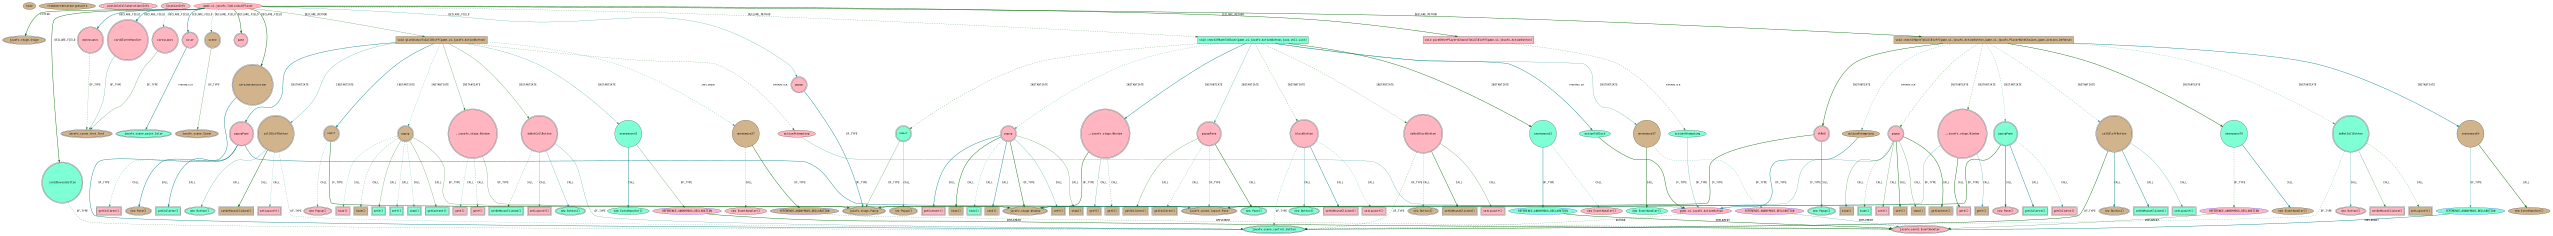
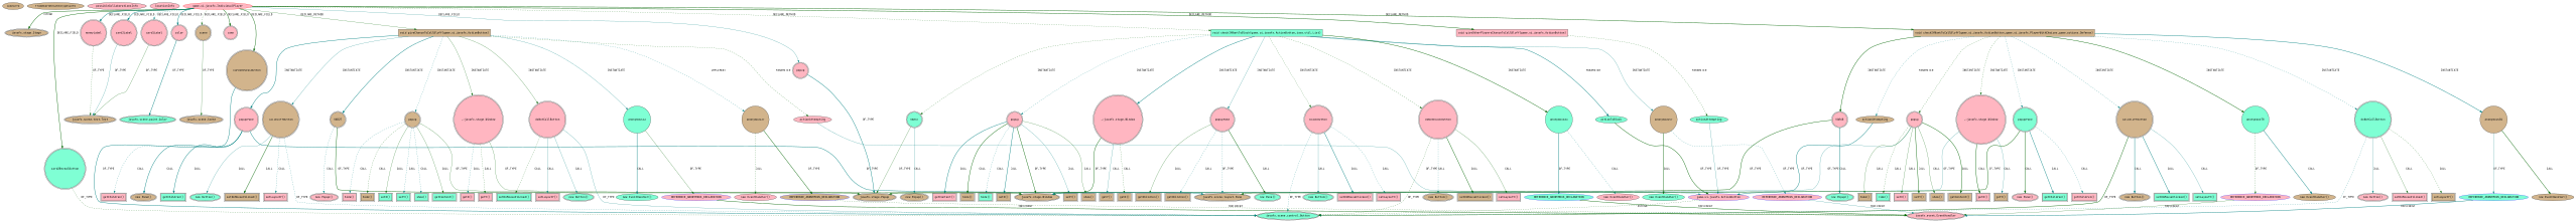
  digraph {
    fontname="JetBrains Mono"
    node [fillcolor=lightpink fontname="JetBrains Mono" style=filled isFrameworkType=true vertexType=INSIDE_CALL peripheries=2 shape=box]
    edge [color=teal fontname="JetBrains Mono" style=bold]
-   baseInfo [category=extension_graph fillcolor=tan graphId=596 isAnonymous=false possibleRelation=true label=hide isFrameworkType="" vertexType="" peripheries="" shape=""]
+   baseInfo [category=extension_graph fillcolor=tan graphId=596 isAnonymous=false possibleRelation=true isFrameworkType="" vertexType="" peripheries="" shape=""]
    frameworkRelatedTypesInfo [0="javafx.stage.Stage" fillcolor=tan isFrameworkType="" vertexType="" peripheries="" shape=""]
    possibleCollaborationsInfo [0="596~CLIENT_METHOD_DECLARATION-PARAMETER_DECLARATION-CLIENT_METHOD_DECLARATION-PARAMETER_DECLARATION-CLIENT_METHOD_DECLARATION-PARAMETER_DECLARATION-CLIENT_METHOD_DECLARATION-PARAMETER_DECLARATION-~javafx.stage.Stage ~javafx.scene.control.Button ~false~false" 1="596~CLIENT_METHOD_DECLARATION-INSTANTIATION-~javafx.stage.Stage ~javafx.event.EventHandler ~false~true" isFrameworkType="" vertexType="" peripheries="" shape=""]
    locationInfo [contextSignature=IndividualPlayer filePath="/JCake-CoupGameProgram/CoupGameProgram-master/src/game/ui/javafx/IndividualPlayer.java" graphId=596 projectName="JCake-CoupGameProgram" isFrameworkType="" vertexType="" peripheries="" shape=""]
    n5 [color=red isFrameworkType=false label="game.ui.javafx.IndividualPlayer" vertexType=ROOT_CLIENT_CLASS_DECLARATION peripheries="" shape=""]
    n6 [fillcolor=tan label="javafx.stage.Stage" vertexType=FRAMEWORK_CLASS_TYPE shape=""]
    n7 [label=card1Label shape=circle vertexType=FIELD_DECLARATION]
    n8 [fillcolor=tan label=card1RevealButton shape=circle vertexType=FIELD_DECLARATION]
-   n9 [label=card2EventHandler shape=circle vertexType=FIELD_DECLARATION]
+   n9 [label=card2Label shape=circle vertexType=FIELD_DECLARATION]
    n10 [fillcolor=aquamarine label=card2RevealButton shape=circle vertexType=FIELD_DECLARATION]
    n11 [label=color shape=circle vertexType=FIELD_DECLARATION]
    n12 [label=moneyLabel shape=circle vertexType=FIELD_DECLARATION]
    n13 [label=pane shape=circle vertexType=FIELD_DECLARATION]
    n14 [label=popup shape=circle vertexType=FIELD_DECLARATION]
    n15 [fillcolor=tan label=scene shape=circle vertexType=FIELD_DECLARATION]
    n16 [isFrameworkType=false label="void giveOtherPlayersChanceToCallBluff(game.ui.javafx.ActionButton)" vertexType=CLIENT_METHOD_DECLARATION peripheries=""]
    n17 [fillcolor=tan isFrameworkType=false label="void giveChanceToCallBluff(game.ui.javafx.ActionButton)" vertexType=CLIENT_METHOD_DECLARATION peripheries=""]
    n18 [fillcolor=aquamarine isFrameworkType=false label="void checkIfWantToBlock(game.ui.javafx.ActionButton,java.util.List)" vertexType=CLIENT_METHOD_DECLARATION peripheries=""]
    n19 [fillcolor=tan isFrameworkType=false label="void checkIfWantToCallBluff(game.ui.javafx.ActionButton,game.ui.javafx.PlayerWithChoices,game.actions.Defense)" vertexType=CLIENT_METHOD_DECLARATION peripheries=""]
    n20 [fillcolor=tan label="javafx.scene.text.Text" vertexType=FRAMEWORK_CLASS_TYPE shape=""]
    n21 [fillcolor=aquamarine label="javafx.scene.control.Button" vertexType=FRAMEWORK_CLASS_TYPE shape=""]
    n22 [fillcolor=aquamarine label="javafx.scene.paint.Color" vertexType=FRAMEWORK_CLASS_TYPE shape=""]
    n23 [fillcolor=tan label="javafx.stage.Popup" vertexType=FRAMEWORK_CLASS_TYPE shape=""]
    n24 [fillcolor=tan label="javafx.scene.Scene" vertexType=FRAMEWORK_CLASS_TYPE shape=""]
    n25 [fillcolor=aquamarine isFrameworkType=false label=actionAttempting vertexType=PARAMETER_DECLARATION peripheries="" shape=""]
    n26 [isFrameworkType=false label=actionAttempting vertexType=PARAMETER_DECLARATION peripheries="" shape=""]
    n27 [fillcolor=tan label=VAR27 shape=circle vertexType=VARIABLE_EXPRESION]
    n28 [fillcolor=tan label=popup shape=circle vertexType=VARIABLE_EXPRESION]
    n29 [label="_:javafx.stage.Window" shape=circle vertexType=VARIABLE_EXPRESION]
    n30 [label=popupPane shape=circle vertexType=VARIABLE_EXPRESION]
    n31 [fillcolor=tan label=callBluffButton shape=circle vertexType=VARIABLE_EXPRESION]
    n32 [fillcolor=tan isFrameworkType=false label=anonymous37 shape=circle vertexType=VARIABLE_EXPRESION peripheries=""]
    n33 [label=doNotCallButton shape=circle vertexType=VARIABLE_EXPRESION]
    n34 [fillcolor=aquamarine isFrameworkType=false label=anonymous43 shape=circle vertexType=VARIABLE_EXPRESION peripheries=""]
    n35 [fillcolor=aquamarine isFrameworkType=false label=actionToBlock vertexType=PARAMETER_DECLARATION peripheries="" shape=""]
    n36 [fillcolor=aquamarine label=VAR47 shape=circle vertexType=VARIABLE_EXPRESION]
    n37 [label=popup shape=circle vertexType=VARIABLE_EXPRESION]
    n38 [label="_:javafx.stage.Window" shape=circle vertexType=VARIABLE_EXPRESION]
    n39 [label=popupPane shape=circle vertexType=VARIABLE_EXPRESION]
    n40 [label=blockButton shape=circle vertexType=VARIABLE_EXPRESION]
    n41 [fillcolor=tan isFrameworkType=false label=anonymous57 shape=circle vertexType=VARIABLE_EXPRESION peripheries=""]
    n42 [label=doNotBlockButton shape=circle vertexType=VARIABLE_EXPRESION]
    n43 [fillcolor=aquamarine isFrameworkType=false label=anonymous63 shape=circle vertexType=VARIABLE_EXPRESION peripheries=""]
    n44 [fillcolor=tan isFrameworkType=false label=actionAttempting vertexType=PARAMETER_DECLARATION peripheries="" shape=""]
    n45 [label=VAR68 shape=circle vertexType=VARIABLE_EXPRESION]
    n46 [label=popup shape=circle vertexType=VARIABLE_EXPRESION]
    n47 [label="_:javafx.stage.Window" shape=circle vertexType=VARIABLE_EXPRESION]
    n48 [fillcolor=aquamarine label=popupPane shape=circle vertexType=VARIABLE_EXPRESION]
    n49 [fillcolor=tan label=callBluffButton shape=circle vertexType=VARIABLE_EXPRESION]
    n50 [fillcolor=aquamarine isFrameworkType=false label=anonymous78 shape=circle vertexType=VARIABLE_EXPRESION peripheries=""]
    n51 [fillcolor=aquamarine label=doNotCallButton shape=circle vertexType=VARIABLE_EXPRESION]
    n52 [fillcolor=tan isFrameworkType=false label=anonymous84 shape=circle vertexType=VARIABLE_EXPRESION peripheries=""]
    n53 [fillcolor=tan label="javafx.scene.layout.Pane" vertexType=FRAMEWORK_CLASS_TYPE shape=""]
    n54 [color=blue isFrameworkType=false label="game.ui.javafx.ActionButton" vertexType=REFERENCE_CLIENT_CLASS_DECLARATION peripheries="" shape=""]
    n55 [label="new Popup()" vertexType=CONSTRUCTOR_CALL shape=""]
    n56 [fillcolor=tan label="javafx.stage.Window" vertexType=FRAMEWORK_CLASS_TYPE shape=""]
    n57 [fillcolor=aquamarine label="setX()"]
    n58 [fillcolor=aquamarine label="setY()"]
    n59 [fillcolor=aquamarine label="show()"]
    n60 [fillcolor=aquamarine label="getContent()"]
    n61 [label="hide()"]
    n62 [fillcolor=tan label="hide()"]
    n63 [label="getX()"]
    n64 [label="getY()"]
    n65 [fillcolor=tan label="new Pane()" vertexType=CONSTRUCTOR_CALL shape=""]
    n66 [fillcolor=aquamarine label="getChildren()"]
    n67 [label="getChildren()"]
    n68 [fillcolor=aquamarine label="new Button()" vertexType=CONSTRUCTOR_CALL shape=""]
    n69 [fillcolor=tan label="setOnMouseClicked()"]
    n70 [label="setLayoutY()"]
    n71 [color=blue fillcolor=tan isFrameworkType=false label=REFERENCE_ANONYMOUS_DECLARATION vertexType=REFERENCE_ANONYMOUS_DECLARATION peripheries="" shape=""]
    n72 [isFrameworkType=false label="new EventHandler()" vertexType=CONSTRUCTOR_CALL peripheries="" shape=""]
    n73 [fillcolor=aquamarine label="new Button()" vertexType=CONSTRUCTOR_CALL shape=""]
    n74 [fillcolor=aquamarine label="setOnMouseClicked()"]
    n75 [label="setLayoutY()"]
    n76 [color=blue isFrameworkType=false label=REFERENCE_ANONYMOUS_DECLARATION vertexType=REFERENCE_ANONYMOUS_DECLARATION peripheries="" shape=""]
    n77 [fillcolor=aquamarine isFrameworkType=false label="new EventHandler()" vertexType=CONSTRUCTOR_CALL peripheries="" shape=""]
    n78 [label="javafx.event.EventHandler" vertexType=FRAMEWORK_INTERFACE_TYPE shape=""]
    n79 [fillcolor=tan label="new Popup()" vertexType=CONSTRUCTOR_CALL shape=""]
    n80 [fillcolor=tan label="setX()"]
    n81 [fillcolor=tan label="setY()"]
    n82 [fillcolor=tan label="show()"]
    n83 [label="getContent()"]
    n84 [fillcolor=tan label="hide()"]
    n85 [fillcolor=aquamarine label="hide()"]
    n86 [fillcolor=tan label="getX()"]
    n87 [fillcolor=tan label="getY()"]
    n88 [fillcolor=aquamarine label="new Pane()" vertexType=CONSTRUCTOR_CALL shape=""]
    n89 [fillcolor=tan label="getChildren()"]
    n90 [fillcolor=tan label="getChildren()"]
    n91 [fillcolor=aquamarine label="new Button()" vertexType=CONSTRUCTOR_CALL shape=""]
    n92 [label="setOnMouseClicked()"]
    n93 [label="setLayoutY()"]
    n94 [color=blue isFrameworkType=false label=REFERENCE_ANONYMOUS_DECLARATION vertexType=REFERENCE_ANONYMOUS_DECLARATION peripheries="" shape=""]
    n95 [fillcolor=aquamarine isFrameworkType=false label="new EventHandler()" vertexType=CONSTRUCTOR_CALL peripheries="" shape=""]
    n96 [fillcolor=tan label="new Button()" vertexType=CONSTRUCTOR_CALL shape=""]
    n97 [fillcolor=tan label="setOnMouseClicked()"]
    n98 [label="setLayoutY()"]
    n99 [color=blue fillcolor=aquamarine isFrameworkType=false label=REFERENCE_ANONYMOUS_DECLARATION vertexType=REFERENCE_ANONYMOUS_DECLARATION peripheries="" shape=""]
    n100 [isFrameworkType=false label="new EventHandler()" vertexType=CONSTRUCTOR_CALL peripheries="" shape=""]
    n101 [fillcolor=aquamarine label="new Popup()" vertexType=CONSTRUCTOR_CALL shape=""]
    n102 [label="setX()"]
    n103 [fillcolor=tan label="setY()"]
    n104 [fillcolor=tan label="show()"]
    n105 [fillcolor=tan label="getContent()"]
    n106 [fillcolor=tan label="hide()"]
    n107 [fillcolor=aquamarine label="hide()"]
    n108 [label="getX()"]
    n109 [fillcolor=tan label="getY()"]
    n110 [label="new Pane()" vertexType=CONSTRUCTOR_CALL shape=""]
    n111 [fillcolor=aquamarine label="getChildren()"]
    n112 [label="getChildren()"]
    n113 [fillcolor=tan label="new Button()" vertexType=CONSTRUCTOR_CALL shape=""]
    n114 [fillcolor=aquamarine label="setOnMouseClicked()"]
    n115 [fillcolor=aquamarine label="setLayoutY()"]
    n116 [color=blue isFrameworkType=false label=REFERENCE_ANONYMOUS_DECLARATION vertexType=REFERENCE_ANONYMOUS_DECLARATION peripheries="" shape=""]
    n117 [fillcolor=tan isFrameworkType=false label="new EventHandler()" vertexType=CONSTRUCTOR_CALL peripheries="" shape=""]
    n118 [label="new Button()" vertexType=CONSTRUCTOR_CALL shape=""]
    n119 [label="setOnMouseClicked()"]
    n120 [fillcolor=tan label="setLayoutY()"]
    n121 [color=blue fillcolor=aquamarine isFrameworkType=false label=REFERENCE_ANONYMOUS_DECLARATION vertexType=REFERENCE_ANONYMOUS_DECLARATION peripheries="" shape=""]
    n122 [fillcolor=tan isFrameworkType=false label="new EventHandler()" vertexType=CONSTRUCTOR_CALL peripheries="" shape=""]
    n5 -> n6 [color=darkgreen label=EXTEND]
    n5 -> n7 [label=DECLARE_FIELD style=dashed]
    n5 -> n8 [color=darkgreen label=DECLARE_FIELD]
    n5 -> n9 [label=DECLARE_FIELD]
    n5 -> n10 [color=darkgreen label=DECLARE_FIELD]
    n5 -> n11 [label=DECLARE_FIELD]
    n5 -> n12 [label=DECLARE_FIELD]
    n5 -> n13 [color=darkgreen label=DECLARE_FIELD]
    n5 -> n14 [label=DECLARE_FIELD style=solid]
    n5 -> n15 [color=darkgreen label=DECLARE_FIELD style=dashed]
    n5 -> n16 [color=darkgreen label=DECLARE_METHOD]
    n5 -> n17 [color=darkgreen label=DECLARE_METHOD style=solid]
    n5 -> n18 [color=darkgreen label=DECLARE_METHOD style=dashed]
    n5 -> n19 [color=darkgreen label=DECLARE_METHOD]
    n7 -> n20 [color=darkgreen label=OF_TYPE style=solid]
    n8 -> n21 [label=OF_TYPE]
    n9 -> n20 [label=OF_TYPE style=solid]
    n10 -> n21 [color=darkgreen label=OF_TYPE style=dashed]
-   n11 -> n22 [label=PARAMETER]
+   n11 -> n22 [label=OF_TYPE]
    n12 -> n20 [color=darkgreen label=OF_TYPE style=dashed]
    n14 -> n23 [label=OF_TYPE]
    n15 -> n24 [color=darkgreen label=OF_TYPE style=solid]
    n16 -> n25 [color=darkgreen label=PARAMETER style=dashed]
    n17 -> n26 [color=darkgreen label=PARAMETER style=dashed]
    n17 -> n27 [label=INSTANTIATE]
    n17 -> n28 [label=INSTANTIATE style=dashed]
    n17 -> n29 [color=darkgreen label=INSTANTIATE style=solid]
    n17 -> n30 [label=INSTANTIATE]
    n17 -> n31 [label=INSTANTIATE style=solid]
    n17 -> n32 [label=IMPLEMENT style=dashed]
    n17 -> n33 [color=darkgreen label=INSTANTIATE style=solid]
    n17 -> n34 [label=INSTANTIATE style=solid]
    n18 -> n35 [label=PARAMETER]
    n18 -> n36 [color=darkgreen label=INSTANTIATE style=dashed]
    n18 -> n37 [label=INSTANTIATE style=dashed]
    n18 -> n38 [label=INSTANTIATE]
    n18 -> n39 [label=INSTANTIATE style=solid]
    n18 -> n40 [color=darkgreen label=INSTANTIATE style=dashed]
    n18 -> n41 [label=INSTANTIATE style=solid]
    n18 -> n42 [color=darkgreen label=INSTANTIATE style=dashed]
    n18 -> n43 [color=darkgreen label=INSTANTIATE]
    n19 -> n44 [label=PARAMETER style=dashed]
    n19 -> n45 [color=darkgreen label=INSTANTIATE]
    n19 -> n46 [color=darkgreen label=INSTANTIATE style=dashed]
    n19 -> n47 [color=darkgreen label=INSTANTIATE style=dashed]
    n19 -> n48 [label=INSTANTIATE style=dashed]
    n19 -> n49 [label=INSTANTIATE style=dashed]
    n19 -> n50 [color=darkgreen label=INSTANTIATE]
    n19 -> n51 [label=INSTANTIATE style=dashed]
    n19 -> n52 [label=INSTANTIATE]
    n25 -> n54 [label=OF_TYPE style=solid]
    n26 -> n54 [label=OF_TYPE style=solid]
    n27 -> n23 [color=darkgreen label=OF_TYPE]
    n27 -> n55 [label=CALL style=dashed]
    n28 -> n56 [color=darkgreen label=OF_TYPE style=solid]
    n28 -> n57 [color=darkgreen label=CALL style=solid]
    n28 -> n58 [label=CALL style=dashed]
    n28 -> n59 [label=CALL style=dashed]
    n28 -> n60 [color=darkgreen label=CALL style=solid]
    n28 -> n61 [label=CALL style=dashed]
    n28 -> n62 [color=darkgreen label=CALL style=dashed]
    n29 -> n56 [color=darkgreen label=OF_TYPE style=solid]
    n29 -> n63 [label=CALL style=dashed]
    n29 -> n64 [color=darkgreen label=CALL style=dashed]
    n30 -> n53 [label=OF_TYPE]
    n30 -> n65 [label=CALL]
    n30 -> n66 [label=CALL]
    n30 -> n67 [label=CALL style=dashed]
    n31 -> n21 [label=OF_TYPE style=dashed]
    n31 -> n68 [label=CALL style=solid]
    n31 -> n69 [color=darkgreen label=CALL]
    n31 -> n70 [label=CALL style=dashed]
    n32 -> n71 [color=darkgreen label=OF_TYPE]
    n32 -> n72 [color=darkgreen label=CALL style=dashed]
    n33 -> n21 [label=OF_TYPE style=solid]
    n33 -> n73 [label=CALL style=solid]
    n33 -> n74 [color=darkgreen label=CALL style=dashed]
    n33 -> n75 [label=CALL style=solid]
    n34 -> n76 [color=darkgreen label=OF_TYPE style=solid]
    n34 -> n77 [label=CALL]
    n35 -> n54 [color=darkgreen label=OF_TYPE]
    n36 -> n23 [color=darkgreen label=OF_TYPE style=solid]
    n36 -> n79 [label=CALL style=solid]
    n37 -> n56 [color=darkgreen label=OF_TYPE]
    n37 -> n80 [label=CALL]
    n37 -> n81 [label=CALL style=solid]
    n37 -> n82 [color=darkgreen label=CALL style=solid]
    n37 -> n83 [label=CALL]
    n37 -> n84 [color=darkgreen label=CALL]
    n37 -> n85 [label=CALL style=dashed]
    n38 -> n56 [color=darkgreen label=OF_TYPE]
    n38 -> n86 [color=darkgreen label=CALL style=dashed]
    n38 -> n87 [label=CALL style=solid]
    n39 -> n53 [label=OF_TYPE style=dashed]
    n39 -> n88 [color=darkgreen label=CALL]
    n39 -> n89 [color=darkgreen label=CALL style=solid]
    n39 -> n90 [label=CALL style=dashed]
    n40 -> n21 [label=OF_TYPE style=dashed]
    n40 -> n91 [label=CALL style=solid]
    n40 -> n92 [label=CALL]
    n40 -> n93 [label=CALL style=dashed]
    n41 -> n94 [label=OF_TYPE style=dashed]
    n41 -> n95 [color=darkgreen label=CALL]
    n42 -> n21 [color=darkgreen label=OF_TYPE style=dashed]
    n42 -> n96 [label=CALL style=dashed]
    n42 -> n97 [color=darkgreen label=CALL]
    n42 -> n98 [color=darkgreen label=CALL style=solid]
    n43 -> n99 [label=OF_TYPE]
    n43 -> n100 [label=CALL style=dashed]
    n44 -> n54 [label=OF_TYPE]
    n45 -> n23 [color=darkgreen label=OF_TYPE]
    n45 -> n101 [label=CALL]
    n46 -> n56 [label=OF_TYPE style=solid]
    n46 -> n102 [color=darkgreen label=CALL style=solid]
    n46 -> n103 [color=darkgreen label=CALL]
    n46 -> n104 [color=darkgreen label=CALL style=solid]
    n46 -> n105 [color=darkgreen label=CALL]
    n46 -> n106 [color=darkgreen label=CALL style=solid]
    n46 -> n107 [color=darkgreen label=CALL style=dashed]
    n47 -> n56 [label=OF_TYPE style=solid]
    n47 -> n108 [color=darkgreen label=CALL]
    n47 -> n109 [label=CALL style=solid]
    n48 -> n53 [color=darkgreen label=OF_TYPE]
    n48 -> n110 [color=darkgreen label=CALL]
    n48 -> n111 [label=CALL]
    n48 -> n112 [label=CALL style=dashed]
    n49 -> n21 [color=darkgreen label=OF_TYPE]
    n49 -> n113 [label=CALL]
    n49 -> n114 [label=CALL]
    n49 -> n115 [label=CALL style=solid]
    n50 -> n116 [color=darkgreen label=OF_TYPE style=dashed]
    n50 -> n117 [label=CALL]
    n51 -> n21 [label=OF_TYPE style=dashed]
    n51 -> n118 [label=CALL style=solid]
    n51 -> n119 [color=darkgreen label=CALL style=solid]
    n51 -> n120 [color=darkgreen label=CALL style=dashed]
    n52 -> n121 [label=OF_TYPE style=solid]
    n52 -> n122 [color=darkgreen label=CALL]
    n54 -> n21 [color=darkgreen label=EXTEND style=dashed]
    n71 -> n78 [color=darkgreen label=IMPLEMENT style=dashed]
    n76 -> n78 [color=darkgreen label=IMPLEMENT]
    n94 -> n78 [label=IMPLEMENT style=solid]
    n99 -> n78 [color=darkgreen label=IMPLEMENT]
    n116 -> n78 [color=darkgreen label=IMPLEMENT style=solid]
    n121 -> n78 [label=IMPLEMENT]
  }
